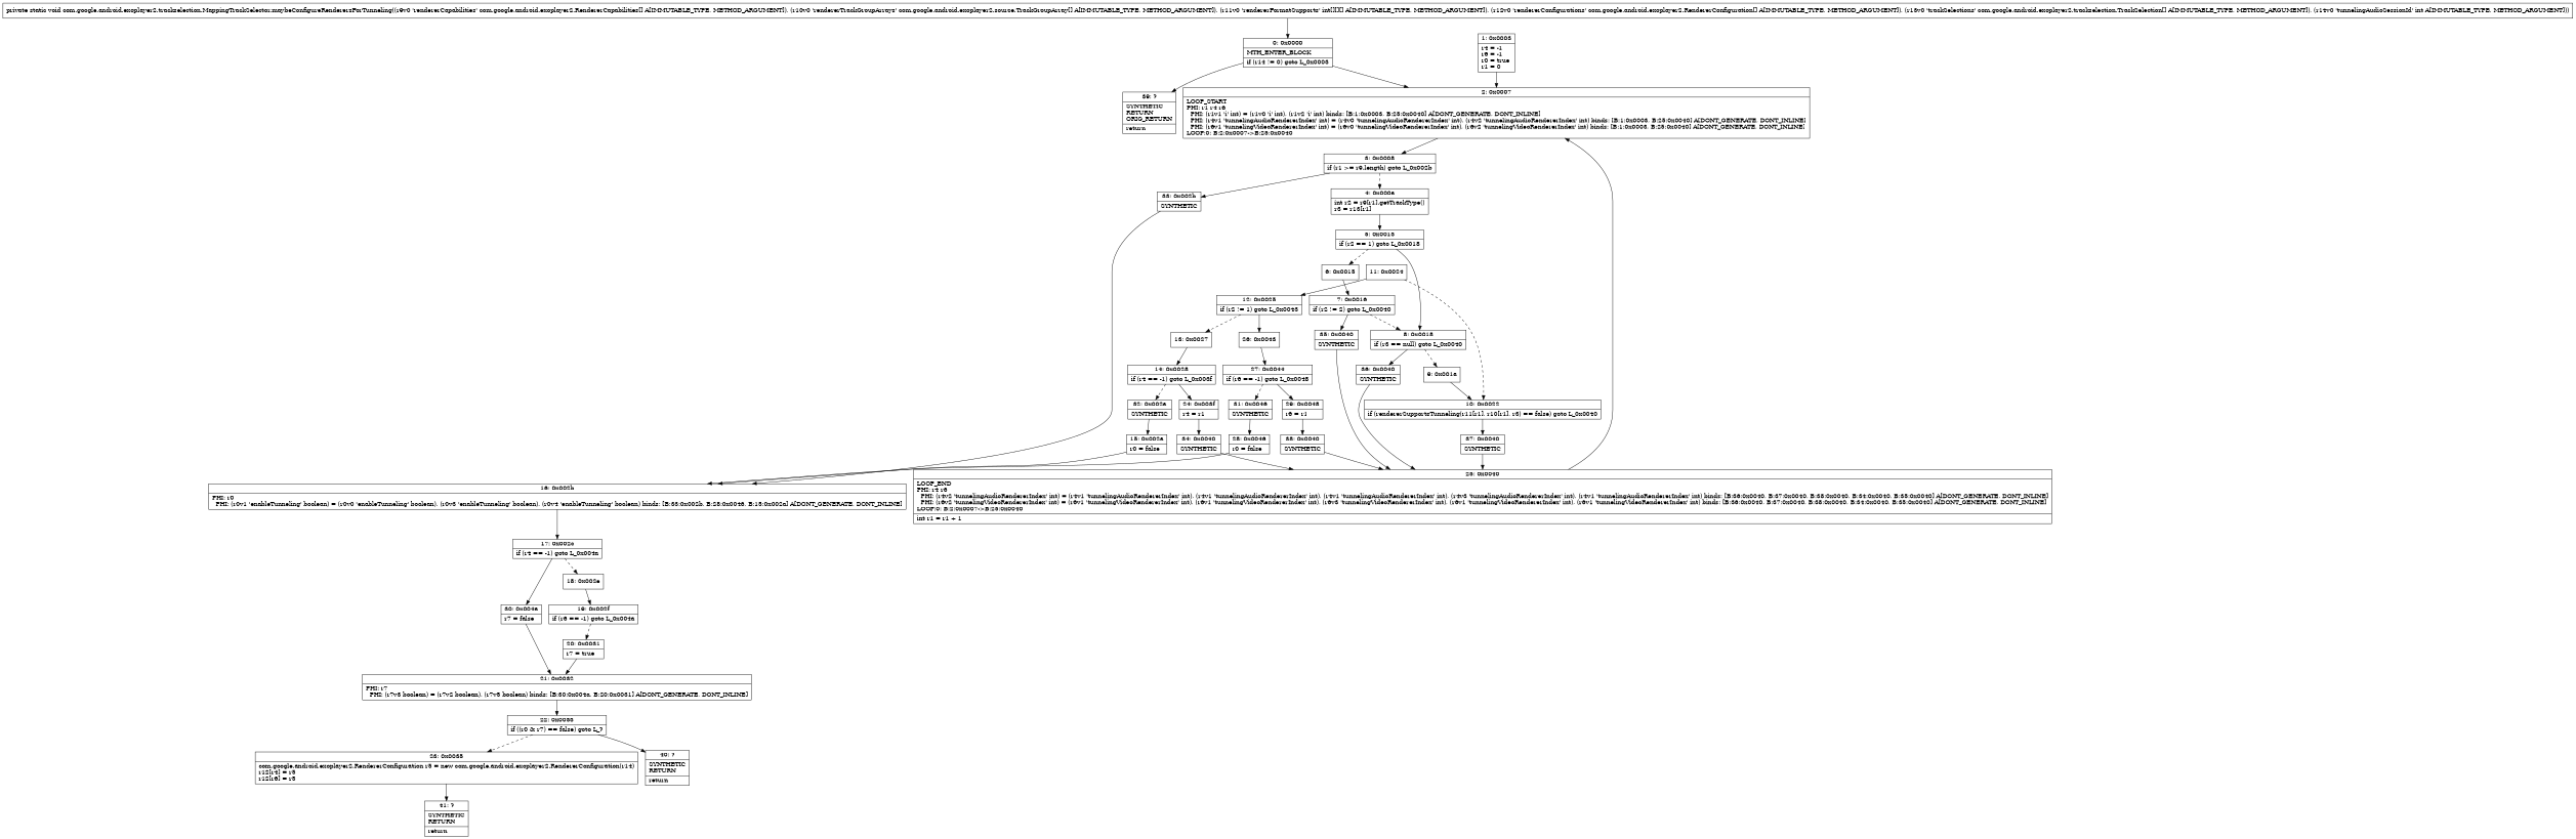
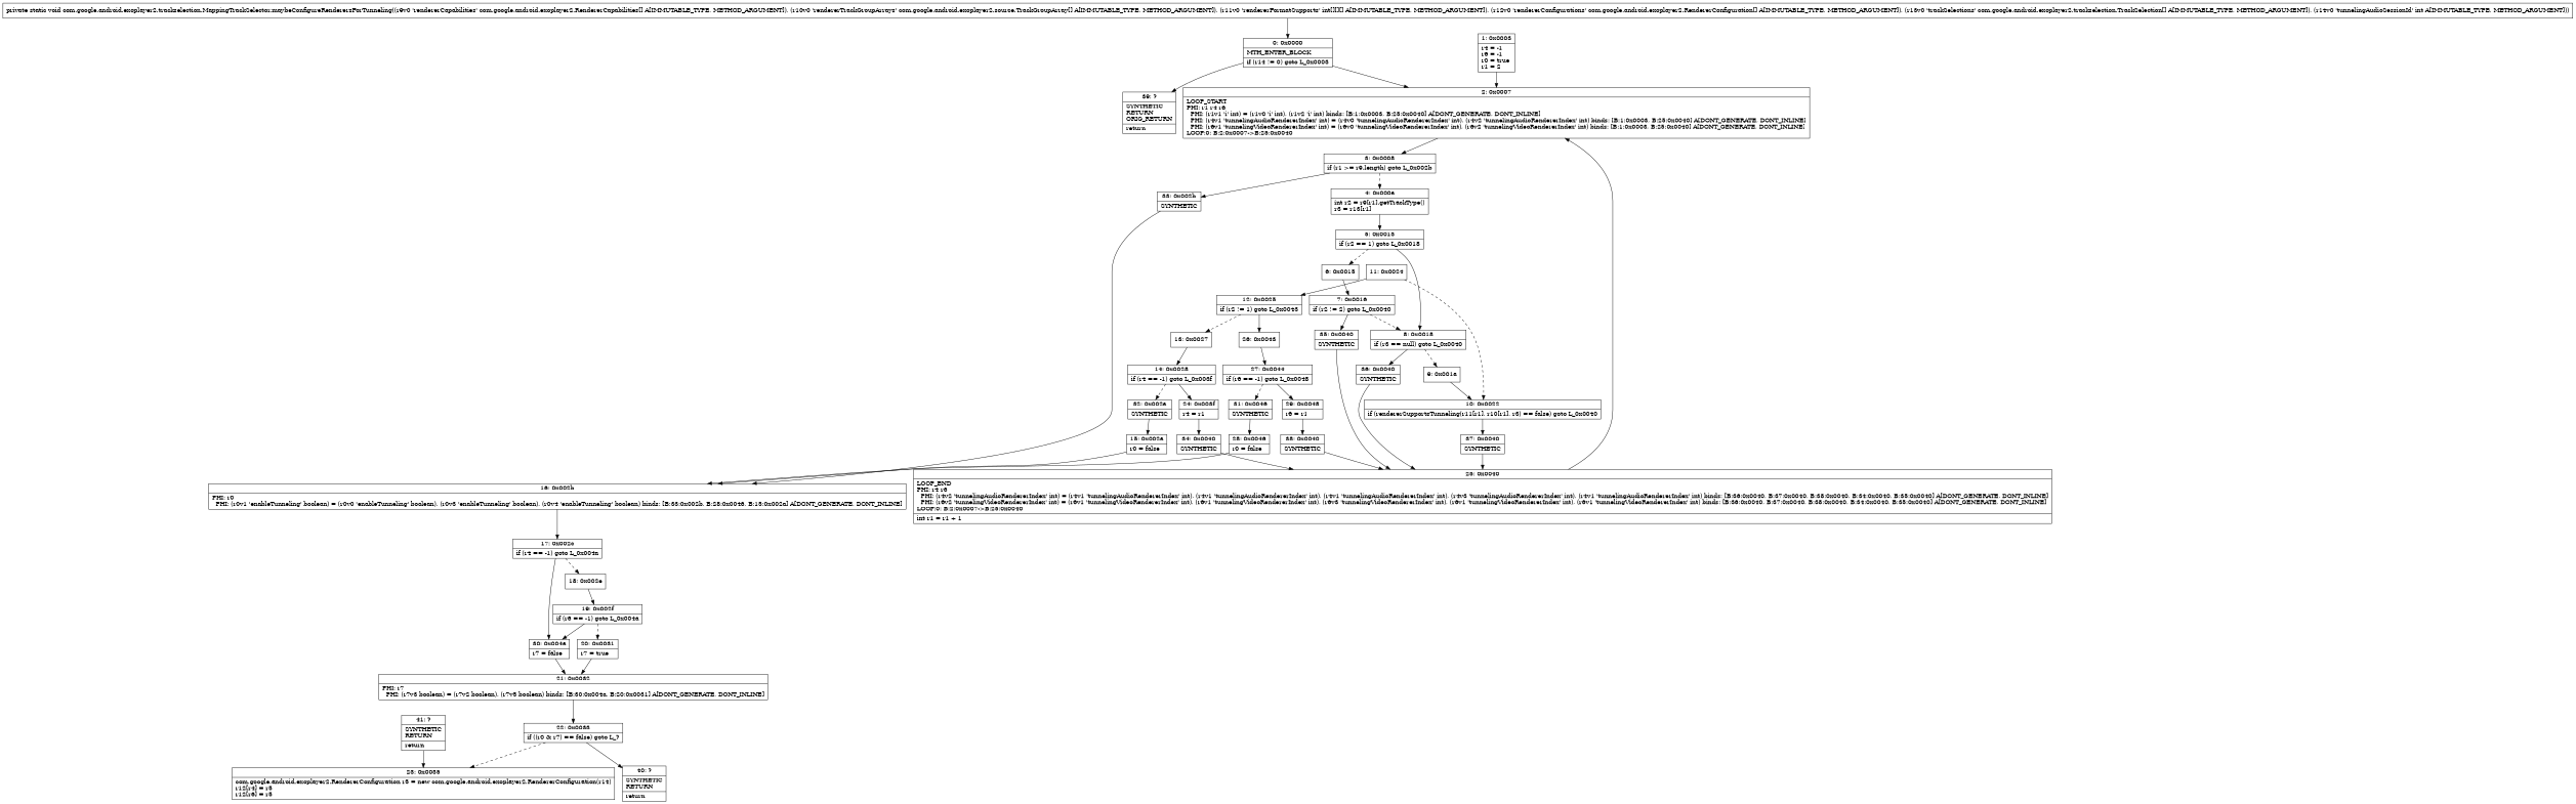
  digraph {
    node [shape=record]
    n1 [label="{0\:\ 0x0000|MTH_ENTER_BLOCK\l|if (r14 != 0) goto L_0x0003\l}"]
    n2 [label="{39\:\ ?|SYNTHETIC\lRETURN\lORIG_RETURN\l|return\l}"]
    n3 [label="{2\:\ 0x0007|LOOP_START\lPHI: r1 r4 r6 \l  PHI: (r1v1 'i' int) = (r1v0 'i' int), (r1v2 'i' int) binds: [B:1:0x0003, B:25:0x0040] A[DONT_GENERATE, DONT_INLINE]\l  PHI: (r4v1 'tunnelingAudioRendererIndex' int) = (r4v0 'tunnelingAudioRendererIndex' int), (r4v2 'tunnelingAudioRendererIndex' int) binds: [B:1:0x0003, B:25:0x0040] A[DONT_GENERATE, DONT_INLINE]\l  PHI: (r6v1 'tunnelingVideoRendererIndex' int) = (r6v0 'tunnelingVideoRendererIndex' int), (r6v2 'tunnelingVideoRendererIndex' int) binds: [B:1:0x0003, B:25:0x0040] A[DONT_GENERATE, DONT_INLINE]\lLOOP:0: B:2:0x0007\-\>B:25:0x0040\l}"]
-   n4 [label="{1\:\ 0x0003|r4 = \-1\lr6 = \-1\lr0 = true\lr1 = 0\l}"]
+   n4 [label="{1\:\ 0x0003|r4 = \-1\lr6 = \-1\lr0 = true\lr1 = 2\l}"]
    n5 [label="{3\:\ 0x0008|if (r1 \>= r9.length) goto L_0x002b\l}"]
    n6 [label="{4\:\ 0x000a|int r2 = r9[r1].getTrackType()\lr3 = r13[r1]\l}"]
    n7 [label="{33\:\ 0x002b|SYNTHETIC\l}"]
    n8 [label="{5\:\ 0x0013|if (r2 == 1) goto L_0x0018\l}"]
    n9 [label="{16\:\ 0x002b|PHI: r0 \l  PHI: (r0v1 'enableTunneling' boolean) = (r0v0 'enableTunneling' boolean), (r0v3 'enableTunneling' boolean), (r0v4 'enableTunneling' boolean) binds: [B:33:0x002b, B:28:0x0046, B:15:0x002a] A[DONT_GENERATE, DONT_INLINE]\l}"]
    n10 [label="{6\:\ 0x0015}"]
    n11 [label="{8\:\ 0x0018|if (r3 == null) goto L_0x0040\l}"]
    n12 [label="{7\:\ 0x0016|if (r2 != 2) goto L_0x0040\l}"]
    n13 [label="{9\:\ 0x001a}"]
    n14 [label="{36\:\ 0x0040|SYNTHETIC\l}"]
    n15 [label="{35\:\ 0x0040|SYNTHETIC\l}"]
    n16 [label="{25\:\ 0x0040|LOOP_END\lPHI: r4 r6 \l  PHI: (r4v2 'tunnelingAudioRendererIndex' int) = (r4v1 'tunnelingAudioRendererIndex' int), (r4v1 'tunnelingAudioRendererIndex' int), (r4v1 'tunnelingAudioRendererIndex' int), (r4v3 'tunnelingAudioRendererIndex' int), (r4v1 'tunnelingAudioRendererIndex' int) binds: [B:36:0x0040, B:37:0x0040, B:38:0x0040, B:34:0x0040, B:35:0x0040] A[DONT_GENERATE, DONT_INLINE]\l  PHI: (r6v2 'tunnelingVideoRendererIndex' int) = (r6v1 'tunnelingVideoRendererIndex' int), (r6v1 'tunnelingVideoRendererIndex' int), (r6v3 'tunnelingVideoRendererIndex' int), (r6v1 'tunnelingVideoRendererIndex' int), (r6v1 'tunnelingVideoRendererIndex' int) binds: [B:36:0x0040, B:37:0x0040, B:38:0x0040, B:34:0x0040, B:35:0x0040] A[DONT_GENERATE, DONT_INLINE]\lLOOP:0: B:2:0x0007\-\>B:25:0x0040\l|int r1 = r1 + 1\l}"]
    n17 [label="{10\:\ 0x0022|if (rendererSupportsTunneling(r11[r1], r10[r1], r3) == false) goto L_0x0040\l}"]
    n18 [label="{37\:\ 0x0040|SYNTHETIC\l}"]
    n19 [label="{11\:\ 0x0024}"]
    n20 [label="{12\:\ 0x0025|if (r2 != 1) goto L_0x0043\l}"]
    n21 [label="{13\:\ 0x0027}"]
    n22 [label="{26\:\ 0x0043}"]
    n23 [label="{14\:\ 0x0028|if (r4 == \-1) goto L_0x003f\l}"]
    n24 [label="{27\:\ 0x0044|if (r6 == \-1) goto L_0x0048\l}"]
    n25 [label="{24\:\ 0x003f|r4 = r1\l}"]
    n26 [label="{32\:\ 0x002a|SYNTHETIC\l}"]
    n27 [label="{34\:\ 0x0040|SYNTHETIC\l}"]
    n28 [label="{15\:\ 0x002a|r0 = false\l}"]
    n29 [label="{17\:\ 0x002c|if (r4 == \-1) goto L_0x004a\l}"]
    n30 [label="{18\:\ 0x002e}"]
    n31 [label="{30\:\ 0x004a|r7 = false\l}"]
    n32 [label="{19\:\ 0x002f|if (r6 == \-1) goto L_0x004a\l}"]
    n33 [label="{21\:\ 0x0032|PHI: r7 \l  PHI: (r7v3 boolean) = (r7v2 boolean), (r7v5 boolean) binds: [B:30:0x004a, B:20:0x0031] A[DONT_GENERATE, DONT_INLINE]\l}"]
    n34 [label="{20\:\ 0x0031|r7 = true\l}"]
    n35 [label="{22\:\ 0x0033|if ((r0 & r7) == false) goto L_?\l}"]
    n36 [label="{23\:\ 0x0035|com.google.android.exoplayer2.RendererConfiguration r5 = new com.google.android.exoplayer2.RendererConfiguration(r14)\lr12[r4] = r5\lr12[r6] = r5\l}"]
    n37 [label="{40\:\ ?|SYNTHETIC\lRETURN\l|return\l}"]
    n38 [label="{41\:\ ?|SYNTHETIC\lRETURN\l|return\l}"]
    n39 [label="{29\:\ 0x0048|r6 = r1\l}"]
    n40 [label="{31\:\ 0x0046|SYNTHETIC\l}"]
    n41 [label="{38\:\ 0x0040|SYNTHETIC\l}"]
    n42 [label="{28\:\ 0x0046|r0 = false\l}"]
    n43 [label="{private static void com.google.android.exoplayer2.trackselection.MappingTrackSelector.maybeConfigureRenderersForTunneling((r9v0 'rendererCapabilities' com.google.android.exoplayer2.RendererCapabilities[] A[IMMUTABLE_TYPE, METHOD_ARGUMENT]), (r10v0 'rendererTrackGroupArrays' com.google.android.exoplayer2.source.TrackGroupArray[] A[IMMUTABLE_TYPE, METHOD_ARGUMENT]), (r11v0 'rendererFormatSupports' int[][][] A[IMMUTABLE_TYPE, METHOD_ARGUMENT]), (r12v0 'rendererConfigurations' com.google.android.exoplayer2.RendererConfiguration[] A[IMMUTABLE_TYPE, METHOD_ARGUMENT]), (r13v0 'trackSelections' com.google.android.exoplayer2.trackselection.TrackSelection[] A[IMMUTABLE_TYPE, METHOD_ARGUMENT]), (r14v0 'tunnelingAudioSessionId' int A[IMMUTABLE_TYPE, METHOD_ARGUMENT])) }"]
    n1 -> n2 [style=solid]
    n1 -> n3
    n3 -> n5
    n4 -> n3
    n5 -> n6 [style=dashed]
    n5 -> n7
    n6 -> n8
    n7 -> n9
    n8 -> n10 [style=dashed]
    n8 -> n11
    n9 -> n29
    n10 -> n12
    n11 -> n13 [style=dashed]
    n11 -> n14
    n12 -> n11 [style=dashed]
    n12 -> n15
    n13 -> n17
    n14 -> n16
    n15 -> n16
    n16 -> n3
    n17 -> n18
    n18 -> n16
    n19 -> n17 [style=dashed]
    n19 -> n20
    n20 -> n21 [style=dashed]
    n20 -> n22
    n21 -> n23
    n22 -> n24
    n23 -> n25
    n23 -> n26 [style=dashed]
    n24 -> n39
    n24 -> n40 [style=dashed]
    n25 -> n27
    n26 -> n28
    n27 -> n16
    n28 -> n9
    n29 -> n30 [style=dashed]
    n29 -> n31
    n30 -> n32
    n31 -> n33
+   n32 -> n31
    n32 -> n34 [style=dashed]
    n33 -> n35
    n34 -> n33
    n35 -> n36 [style=dashed]
    n35 -> n37
-   n36 -> n38
+   n38 -> n36
    n39 -> n41
    n40 -> n42
    n41 -> n16
    n42 -> n9
    n43 -> n1
  }
